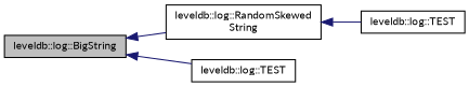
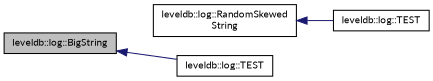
  digraph {
    rankdir=LR
    fontname=Lato
    node [color=black fillcolor=white fontname=Lato fontsize=10 shape=record style=filled]
    edge [color=midnightblue dir=back fontname=Lato fontsize=10 labelfontname=Helvetica labelfontsize=10 style=solid]
    n1 [fillcolor=grey75 fontcolor=black height=0.2 label="leveldb::log::BigString" width=0.4]
    n2 [height=0.2 label="leveldb::log::RandomSkewed\lString" width=0.4]
    n3 [height=0.2 label="leveldb::log::TEST" width=0.4]
    n4 [height=0.2 label="leveldb::log::TEST" width=0.4]
-   n1 -> n2
    n1 -> n3
    n2 -> n4
  }
